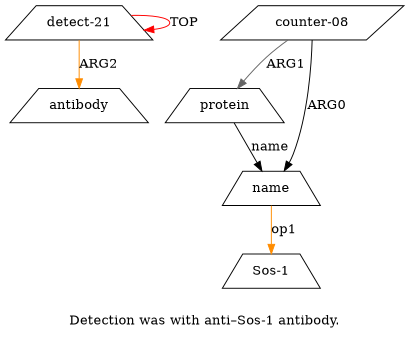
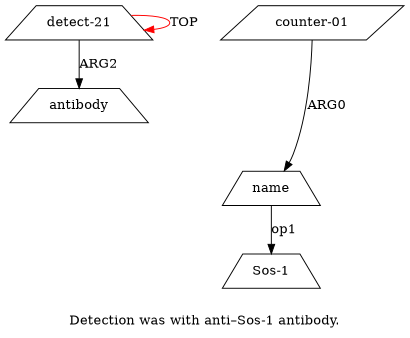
  digraph {
    label="Detection was with anti–Sos-1 antibody."
    node [color=black shape=trapezium]
    edge [color=darkorange]
    n1 [gold_ind=1 gold_label=antibody label=antibody test_ind=1 test_label=antibody]
    n2 [gold_ind=0 gold_label="detect-01" label="detect-21" test_ind=0 test_label="detect-01"]
-   n3 [gold_ind=3 gold_label=protein label=protein test_ind=3 test_label=protein]
    n4 [gold_ind=4 gold_label=name label=name test_ind=4 test_label=name]
    n5 [gold_ind=-1 gold_label="Sos-1" label="Sos-1" test_ind=-1 test_label="Sos-1"]
-   n6 [gold_ind=2 gold_label="counter-01" label="counter-08" shape=parallelogram test_ind=2 test_label="counter-01"]
-   n2 -> n1 [gold_label=ARG2 label=ARG2 test_label=ARG2]
+   n6 [gold_ind=2 gold_label="counter-01" label="counter-01" shape=parallelogram test_ind=2 test_label="counter-01"]
+   n2 -> n1 [color=black gold_label=ARG2 label=ARG2 test_label=ARG2]
    n2 -> n2 [color=red gold_label=TOP label=TOP test_label=TOP]
-   n3 -> n4 [color=black gold_label=name label=name test_label=name]
-   n4 -> n5 [gold_label=op1 label=op1 test_label=op1]
-   n6 -> n3 [color=gray40 gold_label=ARG1 label=ARG1 test_label=ARG1]
+   n4 -> n5 [color=black gold_label=op1 label=op1 test_label=op1]
    n6 -> n4 [color=black gold_label=ARG0 label=ARG0 test_label=ARG0]
  }
